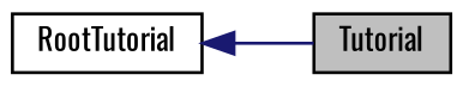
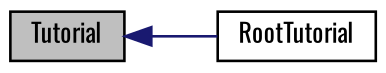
  digraph {
    rankdir=LR
    fontname=Oswald
    node [color=black fontname=Oswald fontsize=10 shape=record style=filled]
    n1 [fillcolor=grey75 fontcolor=black height=0.2 label=Tutorial width=0.4]
    n2 [fillcolor=white height=0.2 label=RootTutorial width=0.4]
-   n2 -> n1 [color=midnightblue dir=back fontname=Oswald fontsize=10 labelfontname=Helvetica labelfontsize=10 style=solid]
+   n1 -> n2 [color=midnightblue dir=back fontname=Oswald fontsize=10 labelfontname=Helvetica labelfontsize=10 style=solid]
  }
